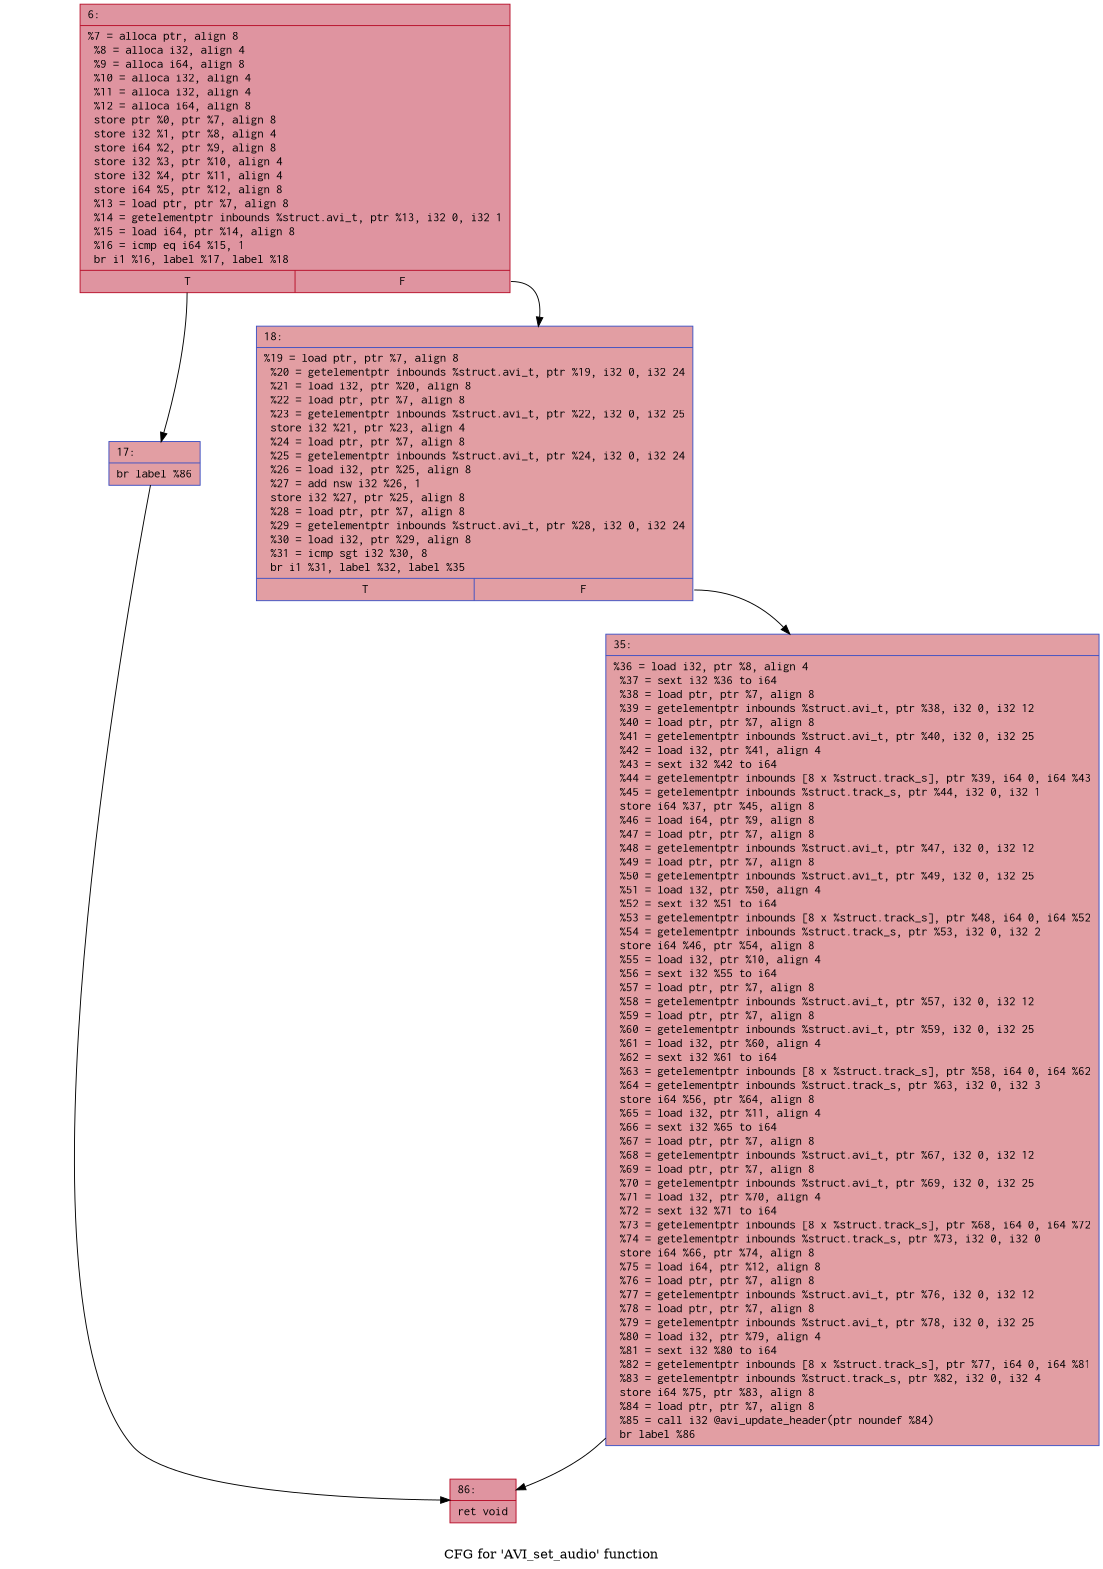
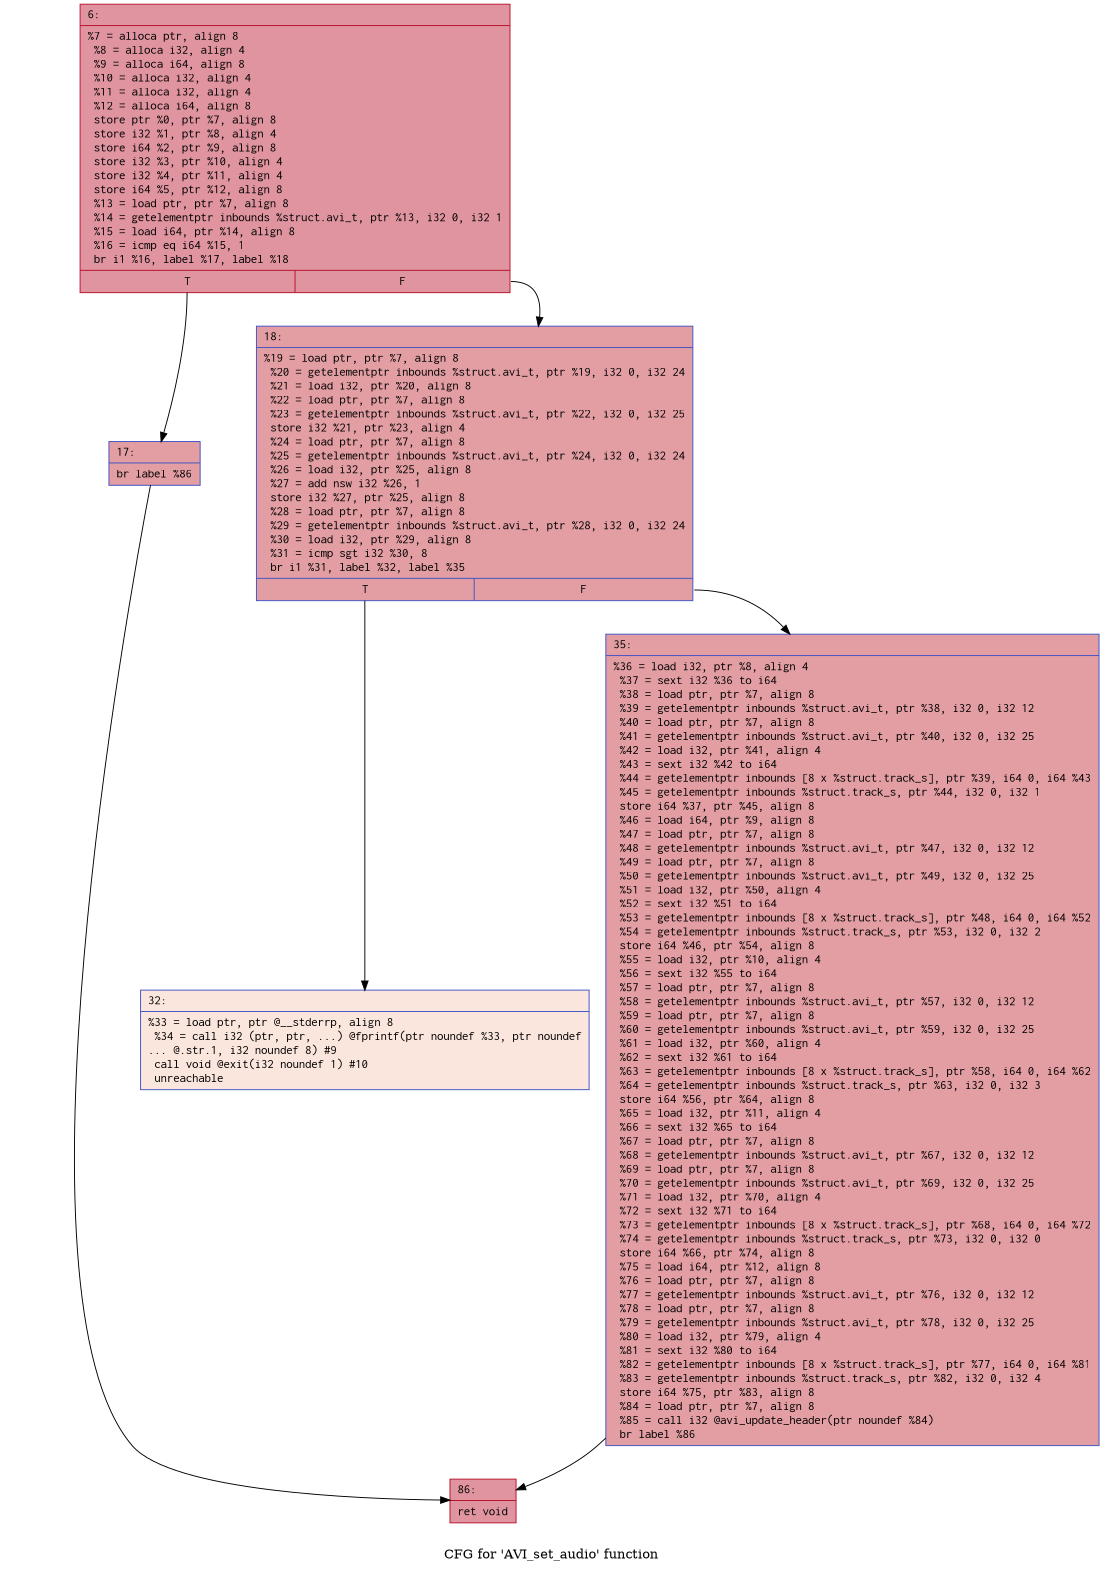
  digraph {
    label="CFG for 'AVI_set_audio' function"
    node [color="#3d50c3ff" fillcolor="#be242e70" fontname=Courier shape=record style=filled]
    n1 [color="#b70d28ff" fillcolor="#b70d2870" label="{6:\l|  %7 = alloca ptr, align 8\l  %8 = alloca i32, align 4\l  %9 = alloca i64, align 8\l  %10 = alloca i32, align 4\l  %11 = alloca i32, align 4\l  %12 = alloca i64, align 8\l  store ptr %0, ptr %7, align 8\l  store i32 %1, ptr %8, align 4\l  store i64 %2, ptr %9, align 8\l  store i32 %3, ptr %10, align 4\l  store i32 %4, ptr %11, align 4\l  store i64 %5, ptr %12, align 8\l  %13 = load ptr, ptr %7, align 8\l  %14 = getelementptr inbounds %struct.avi_t, ptr %13, i32 0, i32 1\l  %15 = load i64, ptr %14, align 8\l  %16 = icmp eq i64 %15, 1\l  br i1 %16, label %17, label %18\l|{<s0>T|<s1>F}}"]
    n2 [label="{17:\l|  br label %86\l}"]
    n3 [label="{18:\l|  %19 = load ptr, ptr %7, align 8\l  %20 = getelementptr inbounds %struct.avi_t, ptr %19, i32 0, i32 24\l  %21 = load i32, ptr %20, align 8\l  %22 = load ptr, ptr %7, align 8\l  %23 = getelementptr inbounds %struct.avi_t, ptr %22, i32 0, i32 25\l  store i32 %21, ptr %23, align 4\l  %24 = load ptr, ptr %7, align 8\l  %25 = getelementptr inbounds %struct.avi_t, ptr %24, i32 0, i32 24\l  %26 = load i32, ptr %25, align 8\l  %27 = add nsw i32 %26, 1\l  store i32 %27, ptr %25, align 8\l  %28 = load ptr, ptr %7, align 8\l  %29 = getelementptr inbounds %struct.avi_t, ptr %28, i32 0, i32 24\l  %30 = load i32, ptr %29, align 8\l  %31 = icmp sgt i32 %30, 8\l  br i1 %31, label %32, label %35\l|{<s0>T|<s1>F}}"]
    n4 [color="#b70d28ff" fillcolor="#b70d2870" label="{86:\l|  ret void\l}"]
+   n5 [fillcolor="#f3c7b170" label="{32:\l|  %33 = load ptr, ptr @__stderrp, align 8\l  %34 = call i32 (ptr, ptr, ...) @fprintf(ptr noundef %33, ptr noundef\l... @.str.1, i32 noundef 8) #9\l  call void @exit(i32 noundef 1) #10\l  unreachable\l}"]
    n6 [label="{35:\l|  %36 = load i32, ptr %8, align 4\l  %37 = sext i32 %36 to i64\l  %38 = load ptr, ptr %7, align 8\l  %39 = getelementptr inbounds %struct.avi_t, ptr %38, i32 0, i32 12\l  %40 = load ptr, ptr %7, align 8\l  %41 = getelementptr inbounds %struct.avi_t, ptr %40, i32 0, i32 25\l  %42 = load i32, ptr %41, align 4\l  %43 = sext i32 %42 to i64\l  %44 = getelementptr inbounds [8 x %struct.track_s], ptr %39, i64 0, i64 %43\l  %45 = getelementptr inbounds %struct.track_s, ptr %44, i32 0, i32 1\l  store i64 %37, ptr %45, align 8\l  %46 = load i64, ptr %9, align 8\l  %47 = load ptr, ptr %7, align 8\l  %48 = getelementptr inbounds %struct.avi_t, ptr %47, i32 0, i32 12\l  %49 = load ptr, ptr %7, align 8\l  %50 = getelementptr inbounds %struct.avi_t, ptr %49, i32 0, i32 25\l  %51 = load i32, ptr %50, align 4\l  %52 = sext i32 %51 to i64\l  %53 = getelementptr inbounds [8 x %struct.track_s], ptr %48, i64 0, i64 %52\l  %54 = getelementptr inbounds %struct.track_s, ptr %53, i32 0, i32 2\l  store i64 %46, ptr %54, align 8\l  %55 = load i32, ptr %10, align 4\l  %56 = sext i32 %55 to i64\l  %57 = load ptr, ptr %7, align 8\l  %58 = getelementptr inbounds %struct.avi_t, ptr %57, i32 0, i32 12\l  %59 = load ptr, ptr %7, align 8\l  %60 = getelementptr inbounds %struct.avi_t, ptr %59, i32 0, i32 25\l  %61 = load i32, ptr %60, align 4\l  %62 = sext i32 %61 to i64\l  %63 = getelementptr inbounds [8 x %struct.track_s], ptr %58, i64 0, i64 %62\l  %64 = getelementptr inbounds %struct.track_s, ptr %63, i32 0, i32 3\l  store i64 %56, ptr %64, align 8\l  %65 = load i32, ptr %11, align 4\l  %66 = sext i32 %65 to i64\l  %67 = load ptr, ptr %7, align 8\l  %68 = getelementptr inbounds %struct.avi_t, ptr %67, i32 0, i32 12\l  %69 = load ptr, ptr %7, align 8\l  %70 = getelementptr inbounds %struct.avi_t, ptr %69, i32 0, i32 25\l  %71 = load i32, ptr %70, align 4\l  %72 = sext i32 %71 to i64\l  %73 = getelementptr inbounds [8 x %struct.track_s], ptr %68, i64 0, i64 %72\l  %74 = getelementptr inbounds %struct.track_s, ptr %73, i32 0, i32 0\l  store i64 %66, ptr %74, align 8\l  %75 = load i64, ptr %12, align 8\l  %76 = load ptr, ptr %7, align 8\l  %77 = getelementptr inbounds %struct.avi_t, ptr %76, i32 0, i32 12\l  %78 = load ptr, ptr %7, align 8\l  %79 = getelementptr inbounds %struct.avi_t, ptr %78, i32 0, i32 25\l  %80 = load i32, ptr %79, align 4\l  %81 = sext i32 %80 to i64\l  %82 = getelementptr inbounds [8 x %struct.track_s], ptr %77, i64 0, i64 %81\l  %83 = getelementptr inbounds %struct.track_s, ptr %82, i32 0, i32 4\l  store i64 %75, ptr %83, align 8\l  %84 = load ptr, ptr %7, align 8\l  %85 = call i32 @avi_update_header(ptr noundef %84)\l  br label %86\l}"]
    n1 -> n2 [tailport=s0]
    n1 -> n3 [tailport=s1]
    n2 -> n4
+   n3 -> n5 [tailport=s0]
    n3 -> n6 [tailport=s1]
    n6 -> n4
  }
